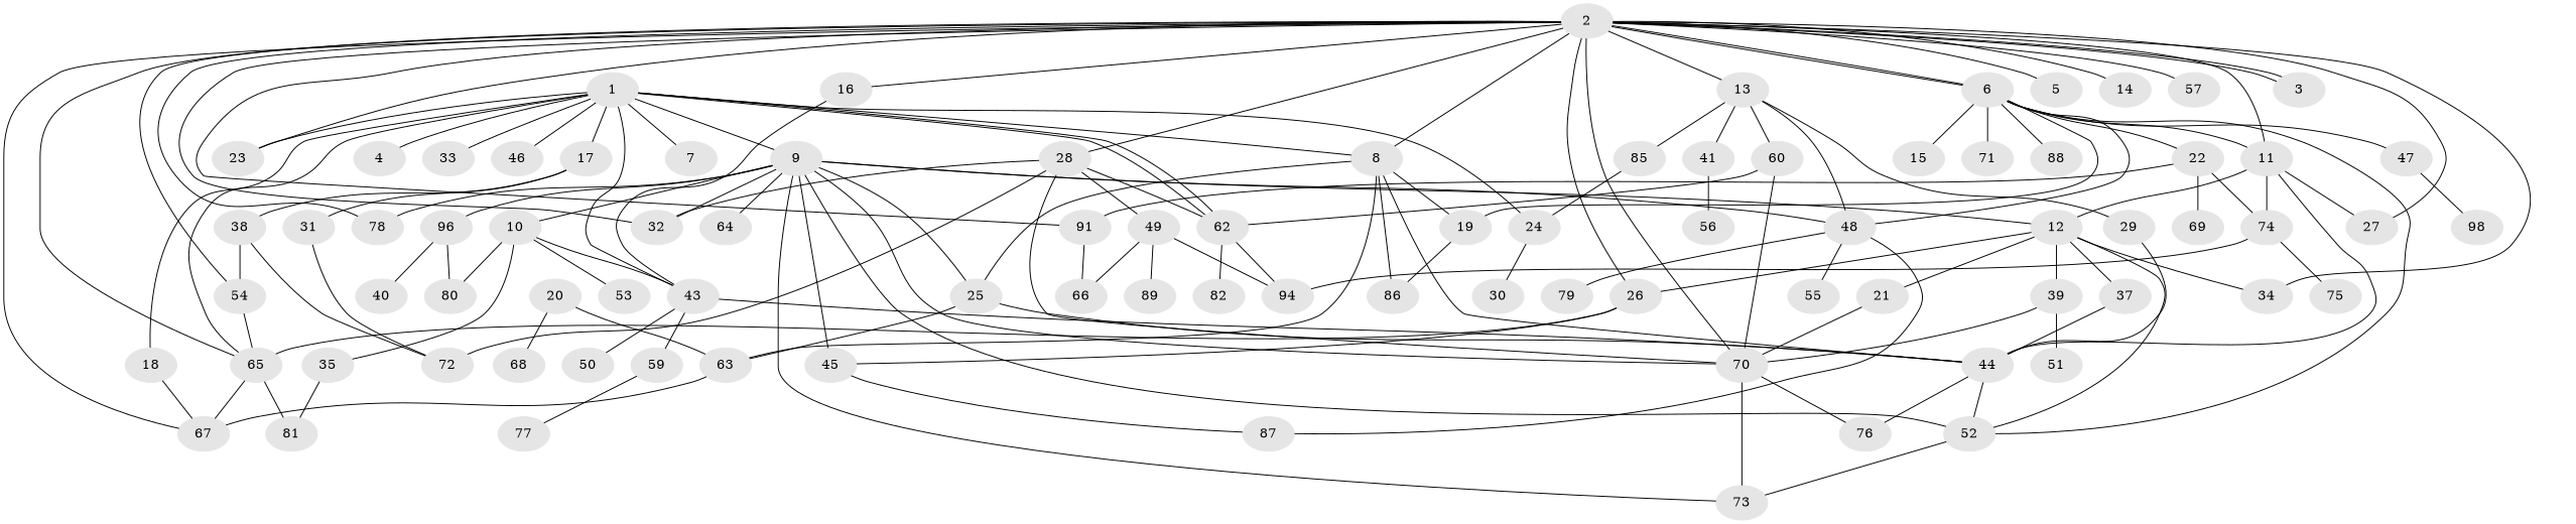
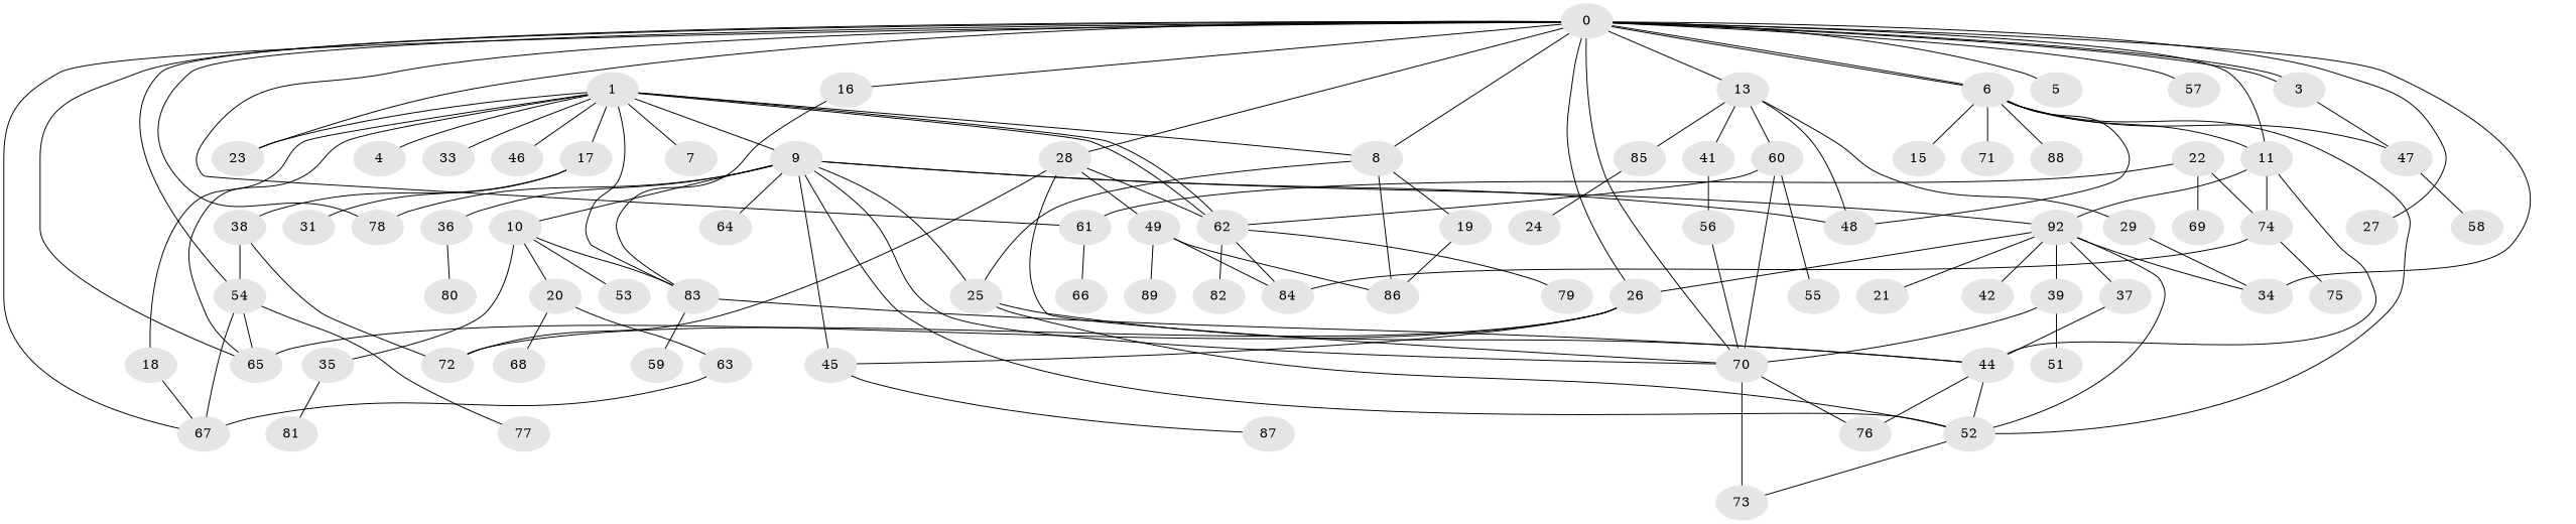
  graph {
    node [color=gray90 style=filled]
    1
    4
    7
    8
    9
    17
    18
    23
    24
    33
-   43
+   43 [label=83]
    46
    62
    65
-   2
+   2 [label=0]
    3
    5
    6
    11
    13
-   14
    16
    26
    27
    28
-   32
    34
    54
    57
-   61 [label=91]
+   61
    67
    70
    78
    19
    25
    44
    63
    86
    10
    48
    52
-   12
-   36 [label=96]
+   12 [label=92]
+   36
    45
    64
    73
    31
    38
-   30
-   50
    59
-   84 [label=94]
+   84
    82
    81
    47
    15
    22
    71
    88
    20
    35
    53
    74
    29
    41
    60
    85
    72
    49
    77
    66
    76
-   58 [label=98]
+   58
    69
    87
    55
    79
    21
    37
    39
-   40
+   42
    80
    68
    75
    51
    56
    n88 [label=89]
    1 -- 4
    1 -- 7
    1 -- 8
    1 -- 9
    1 -- 17
    1 -- 18
    1 -- 23
-   1 -- 24
    1 -- 33
    1 -- 43
    1 -- 46
    1 -- 62
    1 -- 62
    1 -- 65
    8 -- 19
    8 -- 25
-   8 -- 44
-   8 -- 63
    8 -- 86
-   9 -- 32
    9 -- 70
    9 -- 78
    9 -- 25
    9 -- 10
    9 -- 48
    9 -- 52
    9 -- 12
    9 -- 36
    9 -- 45
    9 -- 64
-   9 -- 73
    17 -- 31
    17 -- 38
    18 -- 67
-   24 -- 30
    43 -- 44
-   43 -- 50
    43 -- 59
    62 -- 84
    62 -- 82
-   65 -- 81
    2 -- 8
    2 -- 23
    2 -- 65
    2 -- 3
    2 -- 3
    2 -- 5
    2 -- 6
    2 -- 6
    2 -- 11
    2 -- 13
-   2 -- 14
    2 -- 16
    2 -- 26
    2 -- 27
    2 -- 28
-   2 -- 32
    2 -- 34
    2 -- 54
    2 -- 57
    2 -- 61
    2 -- 67
    2 -- 70
    2 -- 78
+   3 -- 47
    6 -- 11
-   6 -- 19
    6 -- 48
    6 -- 52
    6 -- 47
    6 -- 15
-   6 -- 22
    6 -- 71
    6 -- 88
-   11 -- 27
    11 -- 44
    11 -- 12
    11 -- 74
    13 -- 48
    13 -- 29
    13 -- 41
    13 -- 60
    13 -- 85
    16 -- 43
    26 -- 65
    26 -- 45
-   31 -- 72
+   26 -- 72
    28 -- 62
-   28 -- 32
    28 -- 70
    28 -- 72
    28 -- 49
    54 -- 65
-   65 -- 67
-   59 -- 77
+   54 -- 67
+   54 -- 77
    61 -- 66
    70 -- 73
    70 -- 76
    19 -- 86
    25 -- 44
-   25 -- 63
+   25 -- 52
    44 -- 52
    44 -- 76
    63 -- 67
    10 -- 43
-   10 -- 80
+   10 -- 20
    10 -- 35
    10 -- 53
-   48 -- 87
-   48 -- 55
-   48 -- 79
+   60 -- 55
+   62 -- 79
    52 -- 73
    12 -- 26
    12 -- 34
    12 -- 52
    12 -- 21
    12 -- 37
    12 -- 39
-   36 -- 40
+   12 -- 42
    36 -- 80
    45 -- 87
    38 -- 54
    38 -- 72
    47 -- 58
    22 -- 61
    22 -- 74
    22 -- 69
    20 -- 63
    20 -- 68
    35 -- 81
    74 -- 84
    74 -- 75
-   29 -- 44
+   29 -- 34
    41 -- 56
    60 -- 62
    60 -- 70
    85 -- 24
    49 -- 84
-   49 -- 66
+   49 -- 86
    49 -- n88
    37 -- 44
    39 -- 70
    39 -- 51
-   21 -- 70
+   56 -- 70
  }
